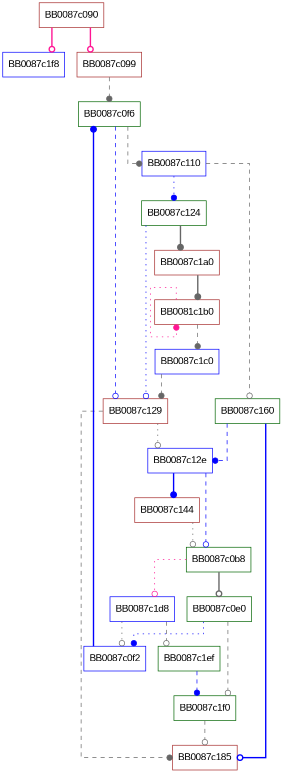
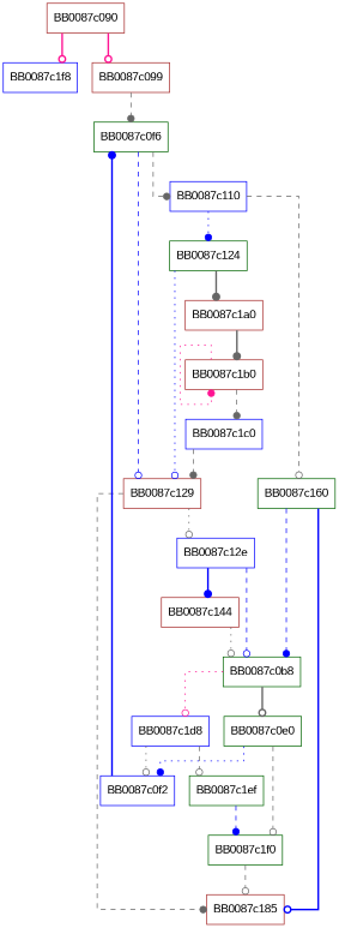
  digraph {
    fontname="Liberation Sans"
    splines=ortho
    node [color=brown fontname="Liberation Sans" shape=box]
    edge [arrowhead=odot color=gray40 fontname="Liberation Sans" style=dashed]
    BB0087c090
    BB0087c1f8 [color=blue]
    BB0087c099
    BB0087c0f6 [color=darkgreen]
    BB0087c129
    BB0087c110 [color=blue]
    BB0087c185
    BB0087c12e [color=blue]
    BB0087c160 [color=darkgreen]
    BB0087c124 [color=darkgreen]
    BB0087c0b8 [color=darkgreen]
    BB0087c1d8 [color=blue]
    BB0087c0e0 [color=darkgreen]
    BB0087c0f2 [color=blue]
    BB0087c1ef [color=darkgreen]
    BB0087c1f0 [color=darkgreen]
    BB0087c144
    BB0087c1a0
-   BB0087c1b0 [label=BB0081c1b0]
+   BB0087c1b0
    BB0087c1c0 [color=blue]
    BB0087c090 -> BB0087c1f8 [color=deeppink style=bold]
    BB0087c090 -> BB0087c099 [color=deeppink style=bold]
    BB0087c099 -> BB0087c0f6 [arrowhead=dot]
    BB0087c0f6 -> BB0087c129 [color=blue]
    BB0087c0f6 -> BB0087c110 [arrowhead=dot]
    BB0087c129 -> BB0087c185 [arrowhead=dot]
    BB0087c129 -> BB0087c12e [style=dotted]
    BB0087c110 -> BB0087c160
    BB0087c110 -> BB0087c124 [arrowhead=dot color=blue style=dotted]
    BB0087c12e -> BB0087c0b8 [color=blue]
    BB0087c12e -> BB0087c144 [arrowhead=dot color=blue style=bold]
    BB0087c160 -> BB0087c185 [color=blue style=bold]
-   BB0087c160 -> BB0087c12e [arrowhead=dot color=blue]
+   BB0087c160 -> BB0087c0b8 [arrowhead=dot color=blue]
    BB0087c124 -> BB0087c129 [color=blue style=dotted]
    BB0087c124 -> BB0087c1a0 [arrowhead=dot style=bold]
    BB0087c0b8 -> BB0087c1d8 [color=deeppink style=dotted]
    BB0087c0b8 -> BB0087c0e0 [style=bold]
    BB0087c1d8 -> BB0087c0f2 [style=dotted]
    BB0087c1d8 -> BB0087c1ef
    BB0087c0e0 -> BB0087c0f2 [arrowhead=dot color=blue style=dotted]
    BB0087c0e0 -> BB0087c1f0
    BB0087c0f2 -> BB0087c0f6 [arrowhead=dot color=blue style=bold]
    BB0087c1ef -> BB0087c1f0 [arrowhead=dot color=blue]
    BB0087c1f0 -> BB0087c185
    BB0087c144 -> BB0087c0b8 [style=dotted]
    BB0087c1a0 -> BB0087c1b0 [arrowhead=dot style=bold]
    BB0087c1b0 -> BB0087c1b0 [arrowhead=dot color=deeppink style=dotted]
    BB0087c1b0 -> BB0087c1c0 [arrowhead=dot]
    BB0087c1c0 -> BB0087c129 [arrowhead=dot]
  }
